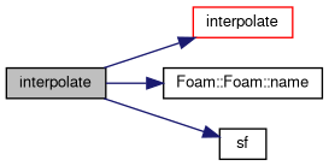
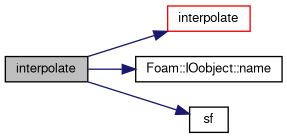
  digraph {
    rankdir=LR
    node [color=black fontname=FreeSans fontsize=10 shape=record]
    edge [color=midnightblue fontname=FreeSans fontsize=10 labelfontname=FreeSans labelfontsize=10 style=solid]
    n1 [fillcolor=grey75 fontcolor=black height=0.2 label=interpolate style=filled width=0.4]
    n2 [color=red height=0.2 label=interpolate width=0.4]
-   n3 [height=0.2 label="Foam::Foam::name" width=0.4]
+   n3 [height=0.2 label="Foam::IOobject::name" width=0.4]
    n4 [height=0.2 label=sf width=0.4]
    n1 -> n2
    n1 -> n3
    n1 -> n4
  }
